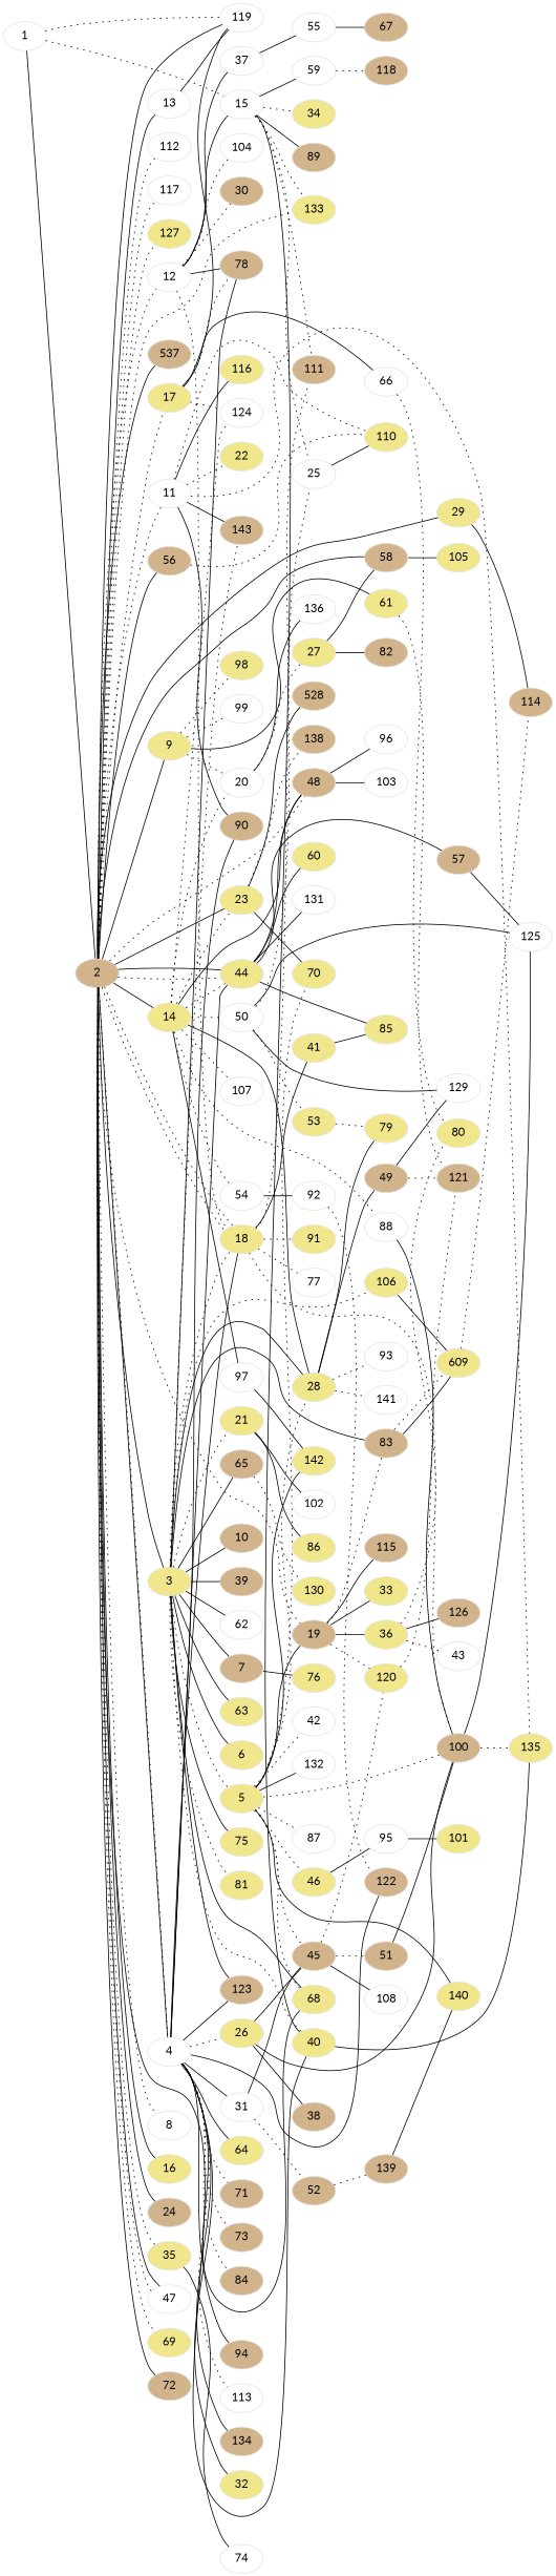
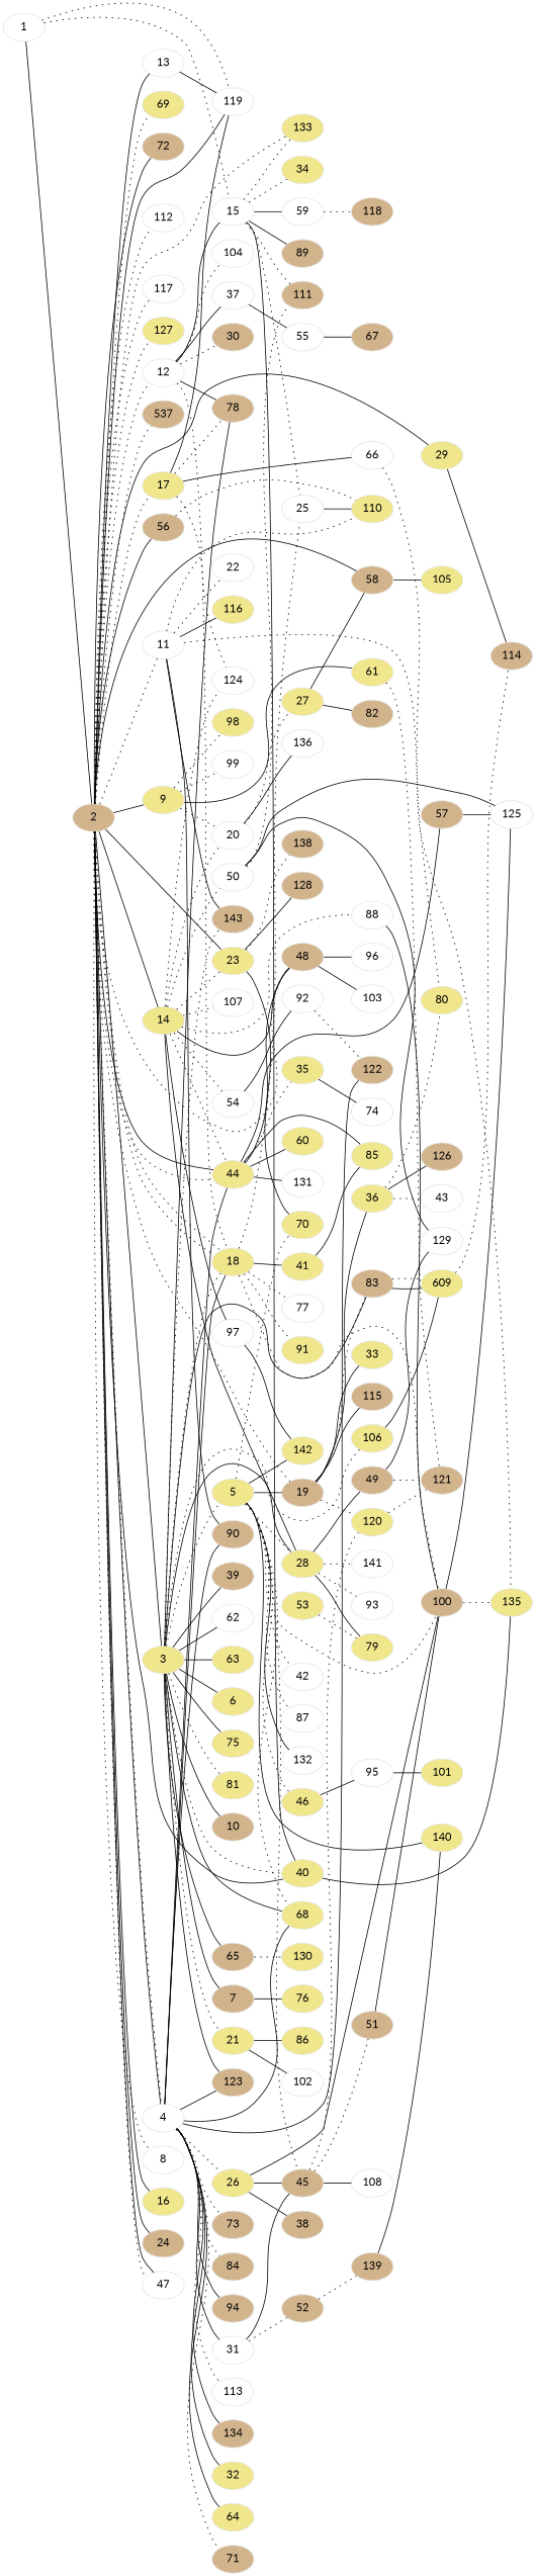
  graph {
    fontname=Lato
    rankdir=LR
    node [color=gray90 fillcolor=khaki fontname=Lato style=filled]
    edge [fontname=Lato style=solid]
    1 [fillcolor=white]
    2 [fillcolor=tan]
    15 [fillcolor=white]
    119 [fillcolor=white]
    3
    4 [fillcolor=white]
    8 [fillcolor=white]
    9
    11 [fillcolor=white]
    12 [fillcolor=white]
    13 [fillcolor=white]
    14
    16
    17
    18
    19 [fillcolor=tan]
    23
    24 [fillcolor=tan]
    29
    35
    40
    44
    47 [fillcolor=white]
    48 [fillcolor=tan]
    56 [fillcolor=tan]
    58 [fillcolor=tan]
    69
    72 [fillcolor=tan]
    112 [fillcolor=white]
    117 [fillcolor=white]
    127
    133
    n33 [fillcolor=tan label=537]
    25 [fillcolor=white]
    34
    59 [fillcolor=white]
    89 [fillcolor=tan]
    111 [fillcolor=tan]
    5
    6
    7 [fillcolor=tan]
    10 [fillcolor=tan]
    21
    28
    39 [fillcolor=tan]
    62 [fillcolor=white]
    63
    65 [fillcolor=tan]
    68
    75
    78 [fillcolor=tan]
    81
    83 [fillcolor=tan]
    106
    123 [fillcolor=tan]
    143 [fillcolor=tan]
    26
    31 [fillcolor=white]
    32
    64
    71 [fillcolor=tan]
    73 [fillcolor=tan]
    84 [fillcolor=tan]
    90 [fillcolor=tan]
    94 [fillcolor=tan]
    113 [fillcolor=white]
    122 [fillcolor=tan]
    134 [fillcolor=tan]
    20 [fillcolor=white]
    61
    98
    99 [fillcolor=white]
-   22
+   22 [fillcolor=white]
    110
    116
    135
    30 [fillcolor=tan]
    37 [fillcolor=white]
    104 [fillcolor=white]
    50 [fillcolor=white]
    54 [fillcolor=white]
    88 [fillcolor=white]
    97 [fillcolor=white]
    107 [fillcolor=white]
    124 [fillcolor=white]
    66 [fillcolor=white]
    100 [fillcolor=tan]
    41
    77 [fillcolor=white]
    91
    33
    36
    115 [fillcolor=tan]
    120
    70
-   128 [fillcolor=tan label=528]
+   128 [fillcolor=tan]
    138 [fillcolor=tan]
    114 [fillcolor=tan]
    74 [fillcolor=white]
    85
    57 [fillcolor=tan]
    60
    131 [fillcolor=white]
    96 [fillcolor=white]
    103 [fillcolor=white]
    105
    42 [fillcolor=white]
    45 [fillcolor=tan]
    46
    87 [fillcolor=white]
    132 [fillcolor=white]
    140
    142
    76
    86
    102 [fillcolor=white]
    49 [fillcolor=tan]
    79
    93 [fillcolor=white]
    141 [fillcolor=white]
    130
    n122 [label=609]
    38 [fillcolor=tan]
    52 [fillcolor=tan]
    51 [fillcolor=tan]
    108 [fillcolor=white]
    95 [fillcolor=white]
    125 [fillcolor=white]
    27
    136 [fillcolor=white]
    121 [fillcolor=tan]
    55 [fillcolor=white]
    129 [fillcolor=white]
    53
    92 [fillcolor=white]
    118 [fillcolor=tan]
    80
    43 [fillcolor=white]
    126 [fillcolor=tan]
    82 [fillcolor=tan]
    139 [fillcolor=tan]
    67 [fillcolor=tan]
    101
    1 -- 2
    1 -- 15 [style=dotted]
    1 -- 119 [style=dotted]
    2 -- 119
    2 -- 3
    2 -- 4
    2 -- 4 [style=dotted]
    2 -- 8 [style=dotted]
    2 -- 9
    2 -- 11 [style=dotted]
    2 -- 12 [style=dotted]
    2 -- 13
    2 -- 14
    2 -- 16
    2 -- 17 [style=dotted]
    2 -- 18 [style=dotted]
    2 -- 18 [style=dotted]
    2 -- 19 [style=dotted]
    2 -- 23
    2 -- 24
    2 -- 29
-   2 -- 35 [style=dotted]
+   44 -- 35 [style=dotted]
    2 -- 40
    2 -- 44 [style=dotted]
    2 -- 44
    2 -- 47 [style=dotted]
    2 -- 47
    2 -- 48 [style=dotted]
    2 -- 56
    2 -- 58
    2 -- 69 [style=dotted]
    2 -- 72
    2 -- 112 [style=dotted]
    2 -- 117 [style=dotted]
    2 -- 127 [style=dotted]
    2 -- 133 [style=dotted]
-   2 -- n33
+   2 -- n33 [style=dotted]
    15 -- 40
    15 -- 133 [style=dotted]
    15 -- 25 [style=dotted]
    15 -- 34 [style=dotted]
    15 -- 59
    15 -- 89
    15 -- 111 [style=dotted]
    3 -- 18 [style=dotted]
    3 -- 40 [style=dotted]
    3 -- 5 [style=dotted]
    3 -- 6
    3 -- 7
    3 -- 10
    3 -- 21 [style=dotted]
    3 -- 28
    3 -- 39
    3 -- 62
    3 -- 63
    3 -- 65
    3 -- 68
    3 -- 75
    3 -- 78
    3 -- 81 [style=dotted]
    3 -- 83
    3 -- 106 [style=dotted]
    3 -- 123
    3 -- 143 [style=dotted]
    4 -- 18
    4 -- 44
    4 -- 68
    4 -- 123
    4 -- 26 [style=dotted]
    4 -- 31
    4 -- 32
    4 -- 64
    4 -- 71 [style=dotted]
    4 -- 73 [style=dotted]
    4 -- 84 [style=dotted]
    4 -- 90
    4 -- 94
    4 -- 113 [style=dotted]
    4 -- 122
    4 -- 134
    9 -- 20 [style=dotted]
    9 -- 61
    9 -- 98 [style=dotted]
    9 -- 99 [style=dotted]
    11 -- 143
    11 -- 90
    11 -- 22 [style=dotted]
    11 -- 110 [style=dotted]
    11 -- 116
    11 -- 135 [style=dotted]
    12 -- 15
    12 -- 18 [style=dotted]
    12 -- 78
    12 -- 30 [style=dotted]
    12 -- 37
    12 -- 104 [style=dotted]
    13 -- 119
    14 -- 23 [style=dotted]
    14 -- 44 [style=dotted]
    14 -- 48
    14 -- 28
    14 -- 20 [style=dotted]
    14 -- 50 [style=dotted]
    14 -- 54 [style=dotted]
    14 -- 88 [style=dotted]
    14 -- 97
    14 -- 107 [style=dotted]
    14 -- 124 [style=dotted]
    17 -- 119
    17 -- 78 [style=dotted]
    17 -- 124 [style=dotted]
    17 -- 66
    18 -- 25 [style=dotted]
    18 -- 100 [style=dotted]
    18 -- 41
    18 -- 77 [style=dotted]
    18 -- 91 [style=dotted]
    19 -- 83 [style=dotted]
    19 -- 33
    19 -- 36
    19 -- 115
    19 -- 120 [style=dotted]
    23 -- 70
    23 -- 128
    23 -- 138 [style=dotted]
    29 -- 114
    35 -- 74
    40 -- 135
    44 -- 48
    44 -- 85
    44 -- 57
    44 -- 60
    44 -- 131
    48 -- 96
    48 -- 103
    56 -- 110 [style=dotted]
    58 -- 105
    25 -- 110
    59 -- 118 [style=dotted]
    5 -- 19
    5 -- 28 [style=dotted]
    5 -- 68 [style=dotted]
    5 -- 100 [style=dotted]
    5 -- 70 [style=dotted]
    5 -- 42 [style=dotted]
    5 -- 45 [style=dotted]
    5 -- 46 [style=dotted]
    5 -- 87 [style=dotted]
    5 -- 132
    5 -- 140
    5 -- 142
    7 -- 76
    21 -- 86
    21 -- 102
    28 -- 49
    28 -- 79
    28 -- 93 [style=dotted]
    28 -- 141 [style=dotted]
    65 -- 130 [style=dotted]
    83 -- n122
    83 -- n122 [style=dotted]
    106 -- n122
    26 -- 100
    26 -- 45
    26 -- 38
    31 -- 45
    31 -- 52 [style=dotted]
    20 -- 27 [style=dotted]
    20 -- 136
    61 -- 121 [style=dotted]
    37 -- 55
    50 -- 111 [style=dotted]
    50 -- 125
    50 -- 129
-   50 -- 53 [style=dotted]
    54 -- 92
    88 -- 100
    97 -- 142
    66 -- 80 [style=dotted]
    100 -- 135 [style=dotted]
    100 -- 125
    41 -- 85
    36 -- 80 [style=dotted]
    36 -- 43 [style=dotted]
    36 -- 126
    120 -- 121 [style=dotted]
    57 -- 125
    45 -- 120 [style=dotted]
    45 -- 51 [style=dotted]
    45 -- 108
    46 -- 95
    49 -- 121 [style=dotted]
    49 -- 129
    n122 -- 114 [style=dotted]
    52 -- 139 [style=dotted]
    51 -- 100
    95 -- 101
    27 -- 58
    27 -- 82
    55 -- 67
    53 -- 79 [style=dotted]
    92 -- 122 [style=dotted]
    139 -- 140
  }
